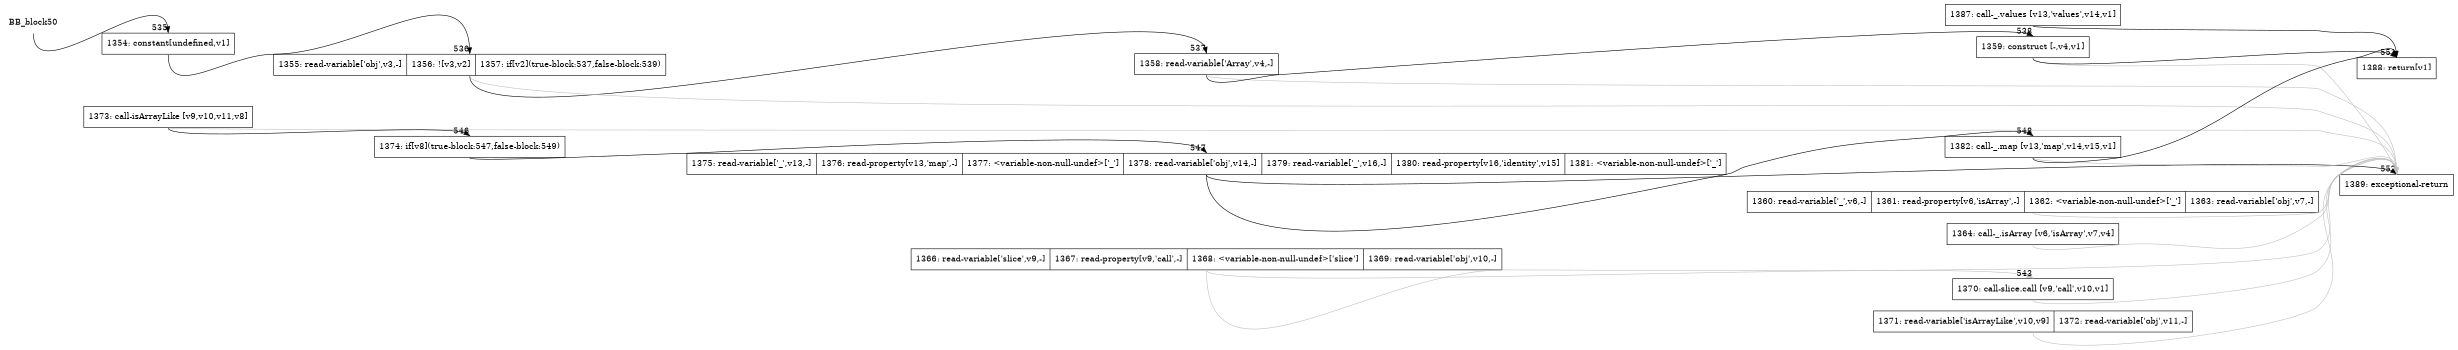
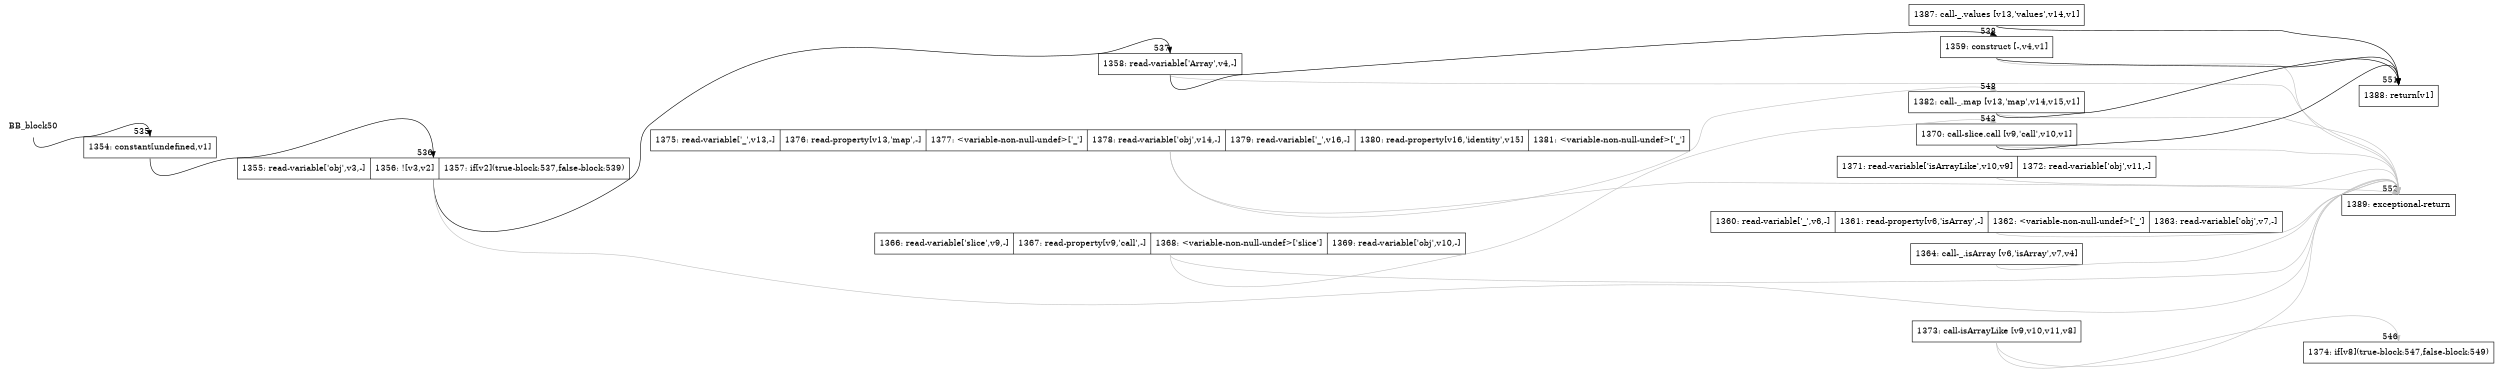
  digraph {
    fontname="DejaVu Serif"
    rankdir=LR
    node [fontname="DejaVu Serif" shape=record]
    edge [fontname="DejaVu Serif" headport=n tailport=s color=gray]
    n1 [label=BB_block50 shape=none]
    n2 [label="{1354: constant[undefined,v1]}"]
    n3 [label="{1355: read-variable['obj',v3,-]|1356: ![v3,v2]|1357: if[v2](true-block:537,false-block:539)}"]
    n4 [label="{1358: read-variable['Array',v4,-]}"]
    n5 [label="{1389: exceptional-return}"]
    n6 [label="{1359: construct [-,v4,v1]}"]
    n7 [label="{1360: read-variable['_',v6,-]|1361: read-property[v6,'isArray',-]|1362: \<variable-non-null-undef\>['_']|1363: read-variable['obj',v7,-]}"]
    n8 [label="{1388: return[v1]}"]
    n9 [label="{1364: call-_.isArray [v6,'isArray',v7,v4]}"]
    n10 [label="{1366: read-variable['slice',v9,-]|1367: read-property[v9,'call',-]|1368: \<variable-non-null-undef\>['slice']|1369: read-variable['obj',v10,-]}"]
    n11 [label="{1370: call-slice.call [v9,'call',v10,v1]}"]
    n12 [label="{1371: read-variable['isArrayLike',v10,v9]|1372: read-variable['obj',v11,-]}"]
    n13 [label="{1373: call-isArrayLike [v9,v10,v11,v8]}"]
    n14 [label="{1374: if[v8](true-block:547,false-block:549)}"]
    n15 [label="{1375: read-variable['_',v13,-]|1376: read-property[v13,'map',-]|1377: \<variable-non-null-undef\>['_']|1378: read-variable['obj',v14,-]|1379: read-variable['_',v16,-]|1380: read-property[v16,'identity',v15]|1381: \<variable-non-null-undef\>['_']}"]
    n16 [label="{1382: call-_.map [v13,'map',v14,v15,v1]}"]
    n17 [label="{1387: call-_.values [v13,'values',v14,v1]}"]
    n1 -> n2 [headlabel="    535" color=""]
    n2 -> n3 [headlabel="      536" color=""]
    n3 -> n4 [headlabel="      537" color=""]
    n3 -> n5 [headlabel="      552"]
    n4 -> n5
    n4 -> n6 [headlabel="      538" color=""]
    n6 -> n5
    n6 -> n8 [headlabel="      551" color=""]
    n7 -> n5
    n9 -> n5
    n10 -> n5
    n10 -> n11 [headlabel="      543"]
    n11 -> n5
+   n11 -> n8 [color=""]
    n12 -> n5
    n13 -> n5
-   n13 -> n14 [headlabel="      546" color=""]
-   n14 -> n15 [headlabel="      547" color=""]
-   n15 -> n5 [color=black]
-   n15 -> n16 [headlabel="      548" color=""]
+   n13 -> n14 [headlabel="      546"]
+   n15 -> n5
+   n15 -> n16 [headlabel="      548"]
    n16 -> n5
    n16 -> n8 [color=""]
    n17 -> n8 [color=""]
  }
